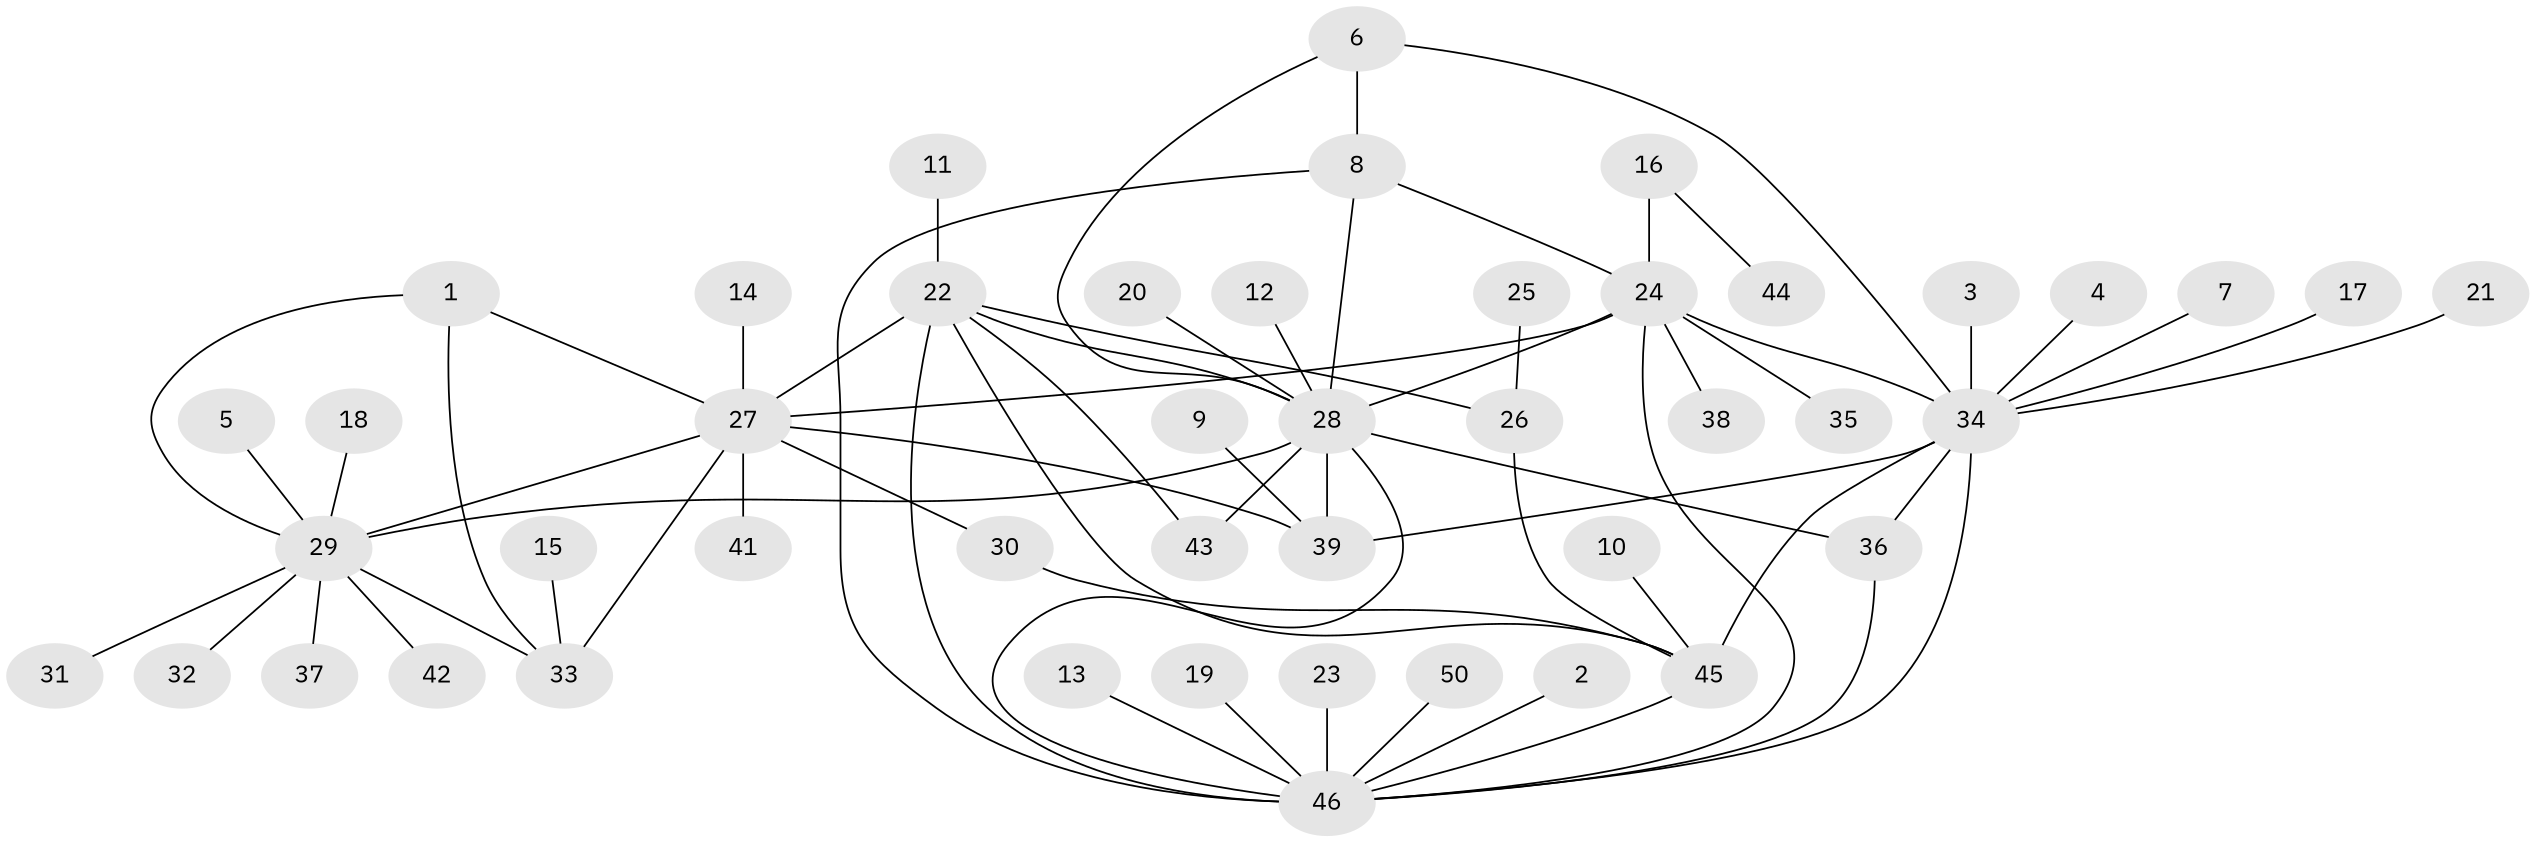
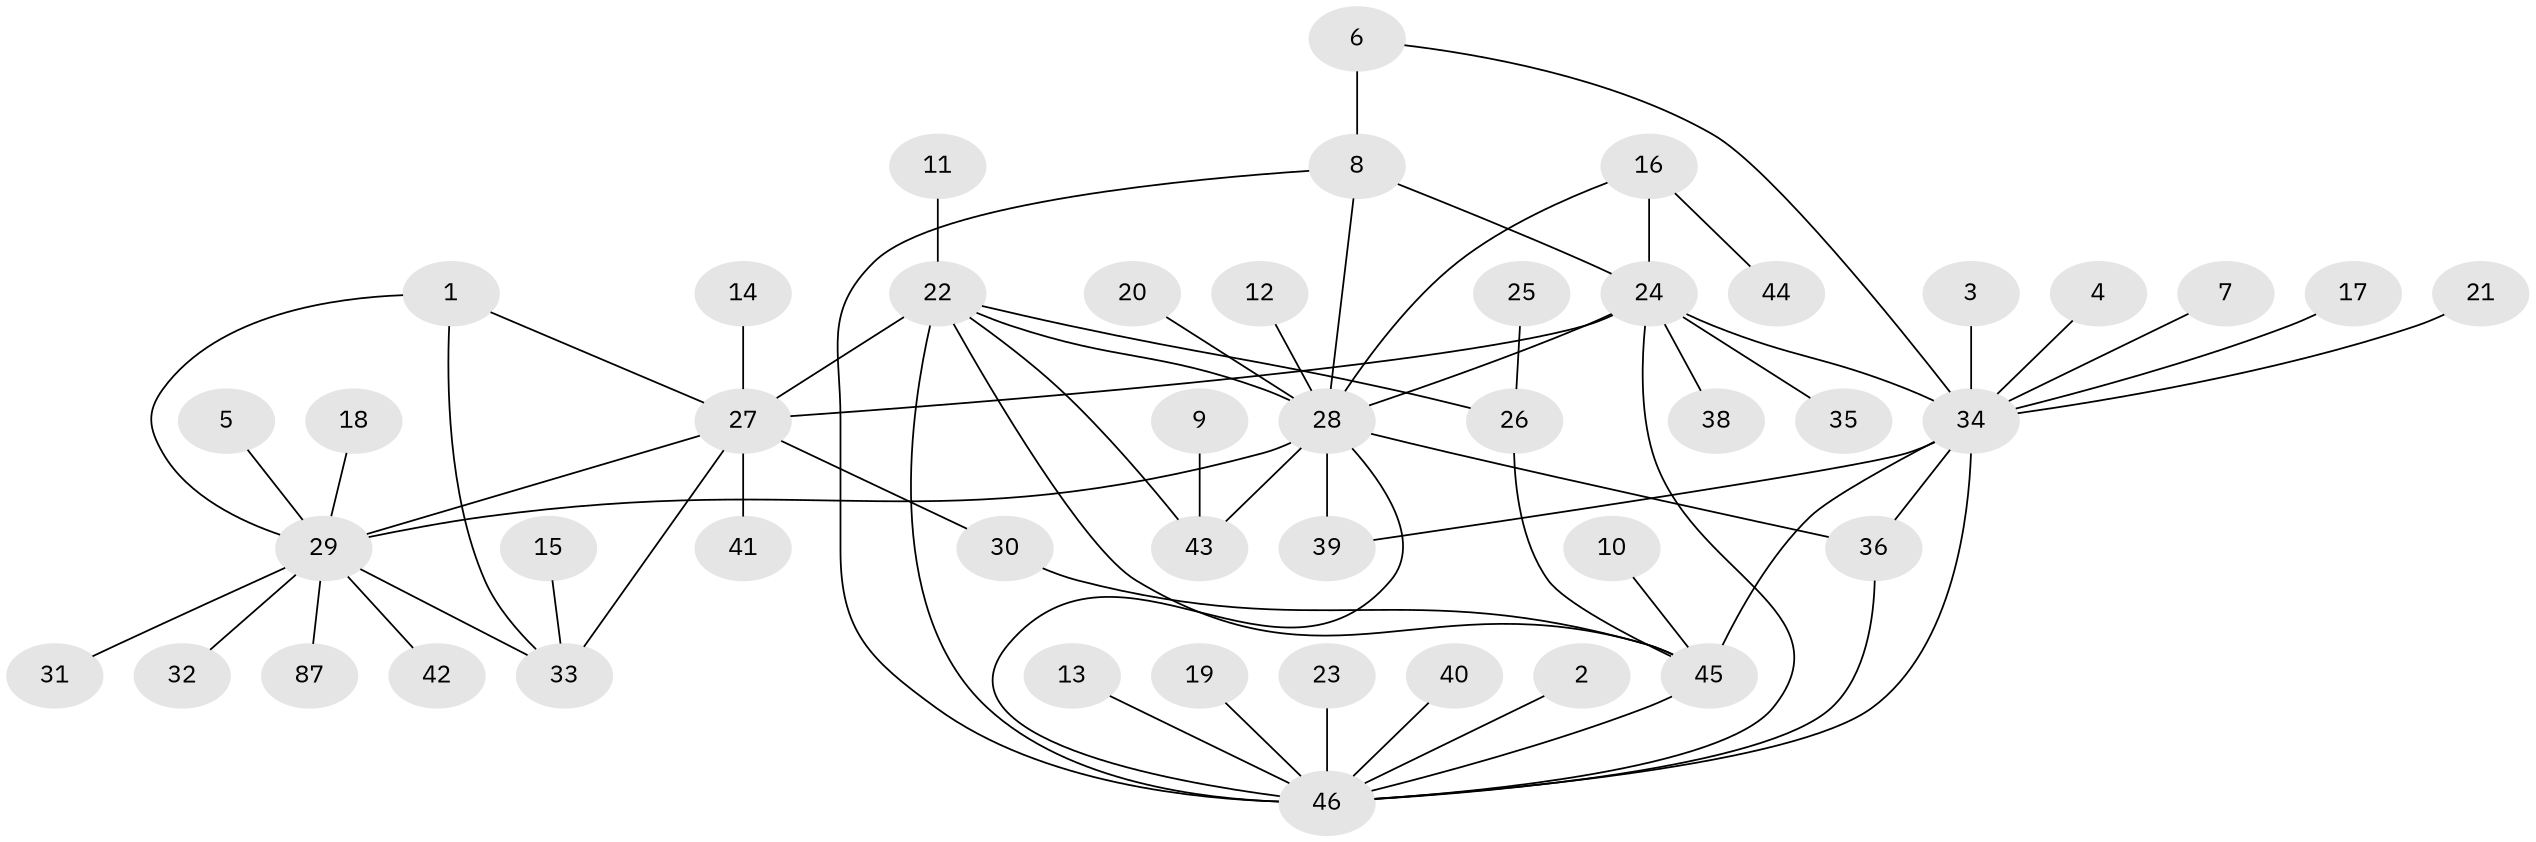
  graph {
    fontname="IBM Plex Sans"
    node [color=gray90 fontname="IBM Plex Sans" style=filled]
    edge [fontname="IBM Plex Sans" weight=1.0]
    1
    27
    29
    33
    30
    39
    41
    31
    32
-   37
+   37 [label=87]
    42
    2
    46
    3
    34
    45
    36
    4
    5
    6
    8
    28
    24
    43
    7
    35
    38
    9
    10
    11
    22
    26
    12
    13
    14
    15
    16
    44
    17
    18
    19
    20
    21
    23
    25
-   40 [label=50]
+   40
    1 -- 27
    1 -- 29
    1 -- 33
    27 -- 29
    27 -- 33
    27 -- 30
-   27 -- 39
    27 -- 41
    29 -- 33
    29 -- 31
    29 -- 32
    29 -- 37
    29 -- 42
    30 -- 45
    2 -- 46
    3 -- 34
    34 -- 39 [weight=3.0]
    34 -- 46
    34 -- 45
    34 -- 36
    45 -- 46
    36 -- 46
    4 -- 34
    5 -- 29
    6 -- 34
    6 -- 8
-   6 -- 28
+   16 -- 28
    8 -- 46 [weight=2.0]
    8 -- 28
    8 -- 24 [weight=2.0]
    28 -- 29
    28 -- 39
    28 -- 46
    28 -- 36
    28 -- 43 [weight=2.0]
    24 -- 27
    24 -- 46
    24 -- 34
    24 -- 28
    24 -- 35
    24 -- 38
    7 -- 34
-   9 -- 39
+   9 -- 43
    10 -- 45
    11 -- 22
    22 -- 27
    22 -- 46
    22 -- 45
    22 -- 28 [weight=2.0]
    22 -- 43
    22 -- 26
    26 -- 45
    12 -- 28
    13 -- 46
    14 -- 27
    15 -- 33
    16 -- 24
    16 -- 44
    17 -- 34
    18 -- 29
    19 -- 46
    20 -- 28
    21 -- 34
    23 -- 46
    25 -- 26
    40 -- 46
  }
